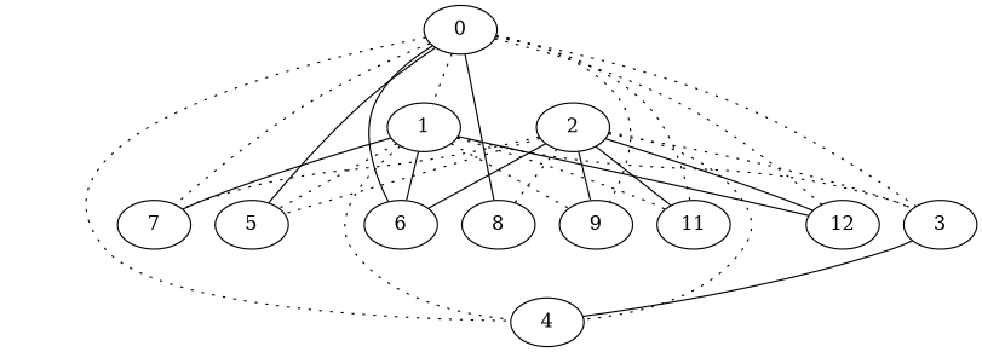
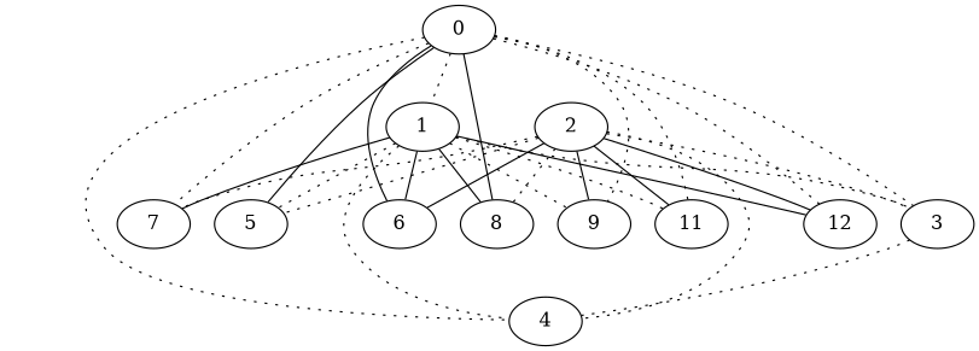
  graph {
    edge [style=dotted]
    n1 [label=0]
    n2 [label=1]
    n3 [label=3]
    n4 [label=4]
    n5 [label=5]
    n6 [label=6]
    n7 [label=7]
    n8 [label=8]
    n9 [label=9]
    n10 [label=12]
    n11 [label=11]
    n12 [label=2]
    n1 -- n2
    n1 -- n3
    n1 -- n4
    n1 -- n5 [style=""]
    n1 -- n6 [style=""]
    n1 -- n7
    n1 -- n8 [style=""]
    n1 -- n9
    n1 -- n10
    n1 -- n11
    n2 -- n3
    n2 -- n4
    n2 -- n5
    n2 -- n6 [style=""]
    n2 -- n7 [style=""]
+   n2 -- n8 [style=""]
    n2 -- n9
    n2 -- n10 [style=""]
    n2 -- n11
-   n3 -- n4 [style=solid]
+   n3 -- n4
    n12 -- n3
    n12 -- n4
    n12 -- n5
    n12 -- n6 [style=""]
    n12 -- n7
    n12 -- n8
    n12 -- n9 [style=""]
    n12 -- n10 [style=""]
    n12 -- n11 [style=""]
  }
